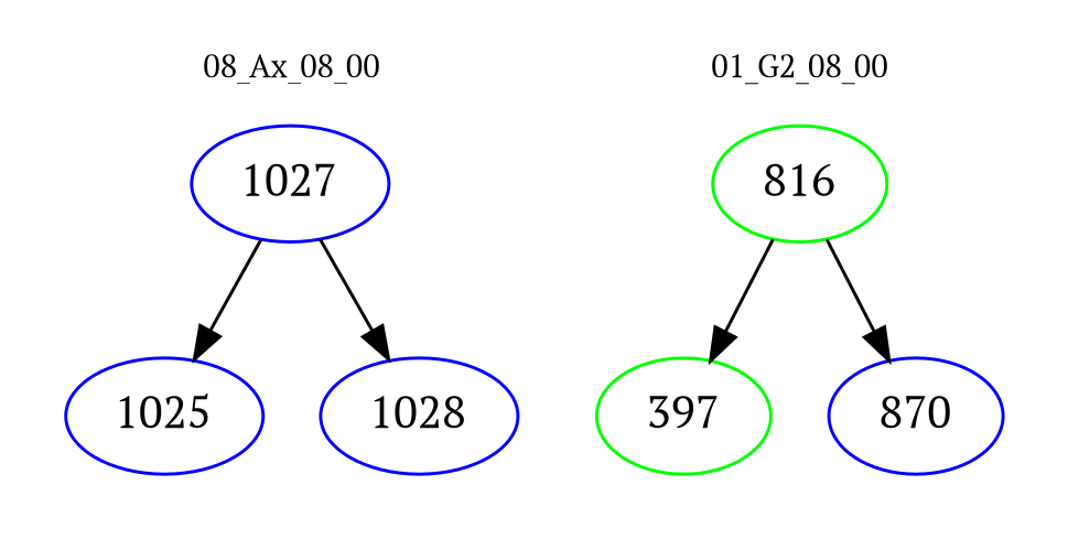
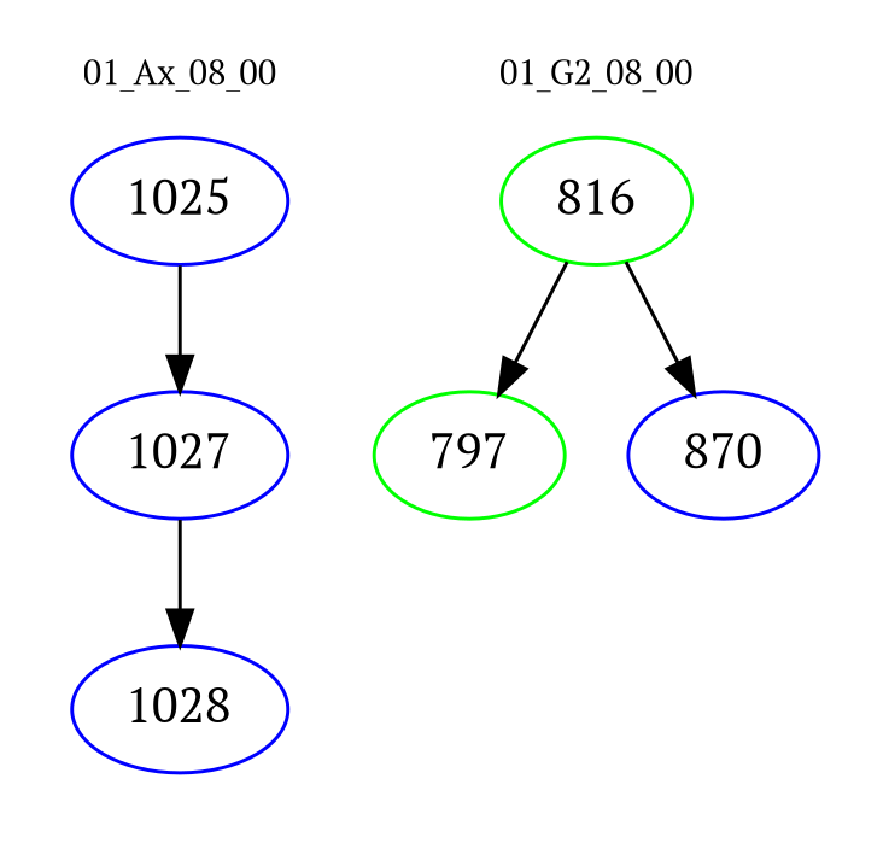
  digraph {
    fontname="PT Serif"
    node [color=blue fontname="PT Serif"]
    edge [color=black fontname="PT Serif"]
    n1 [label=1027]
    n2 [label=1025]
    n3 [label=1028]
    n4 [color=green label=816]
-   n5 [color=green label=397]
+   n5 [color=green label=797]
    n6 [label=870]
    subgraph cluster_1 {
      color=white
      fontsize=10
-     label="08_Ax_08_00"
+     label="01_Ax_08_00"
      n1
      n2
      n3
    }
    subgraph cluster_2 {
      color=white
      fontsize=10
      label="01_G2_08_00"
      n4
      n5
      n6
    }
-   n1 -> n2
+   n2 -> n1
    n1 -> n3
    n4 -> n5
    n4 -> n6
  }
